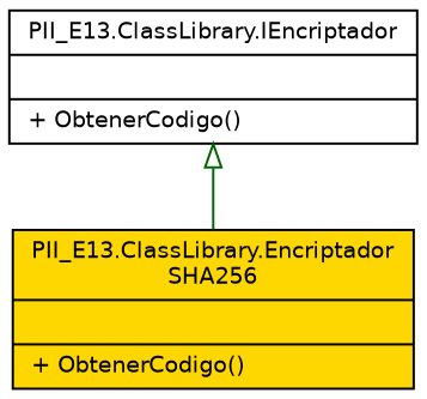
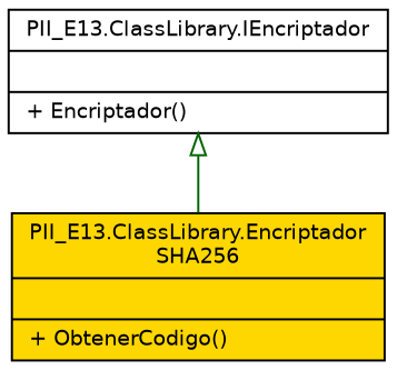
  digraph {
    node [color=black fontname=Helvetica fontsize=10 shape=record style=filled]
-   n1 [fillcolor=white fontcolor=black height=0.2 label="{PII_E13.ClassLibrary.IEncriptador\n||+ ObtenerCodigo()\l}" width=0.4]
+   n1 [fillcolor=white fontcolor=black height=0.2 label="{PII_E13.ClassLibrary.IEncriptador\n||+ Encriptador()\l}" width=0.4]
    n2 [fillcolor=gold height=0.2 label="{PII_E13.ClassLibrary.Encriptador\lSHA256\n||+ ObtenerCodigo()\l}" width=0.4]
    n1 -> n2 [arrowtail=onormal color=darkgreen dir=back fontname=Helvetica fontsize=10 labelfontname=Helvetica labelfontsize=10 style=solid]
  }
